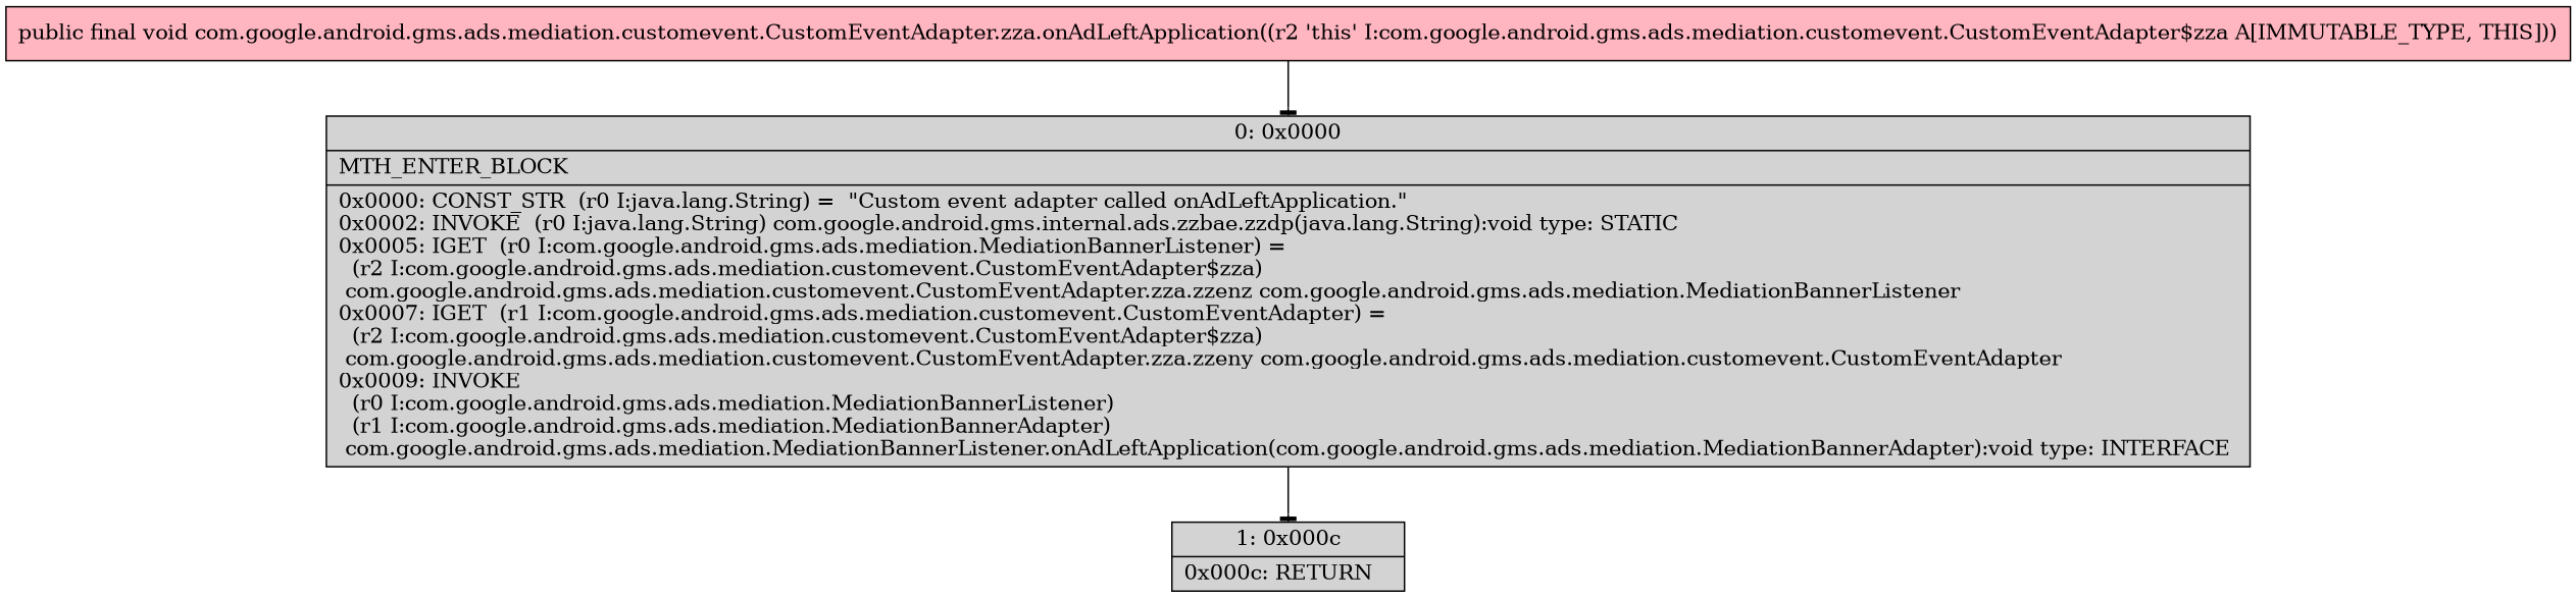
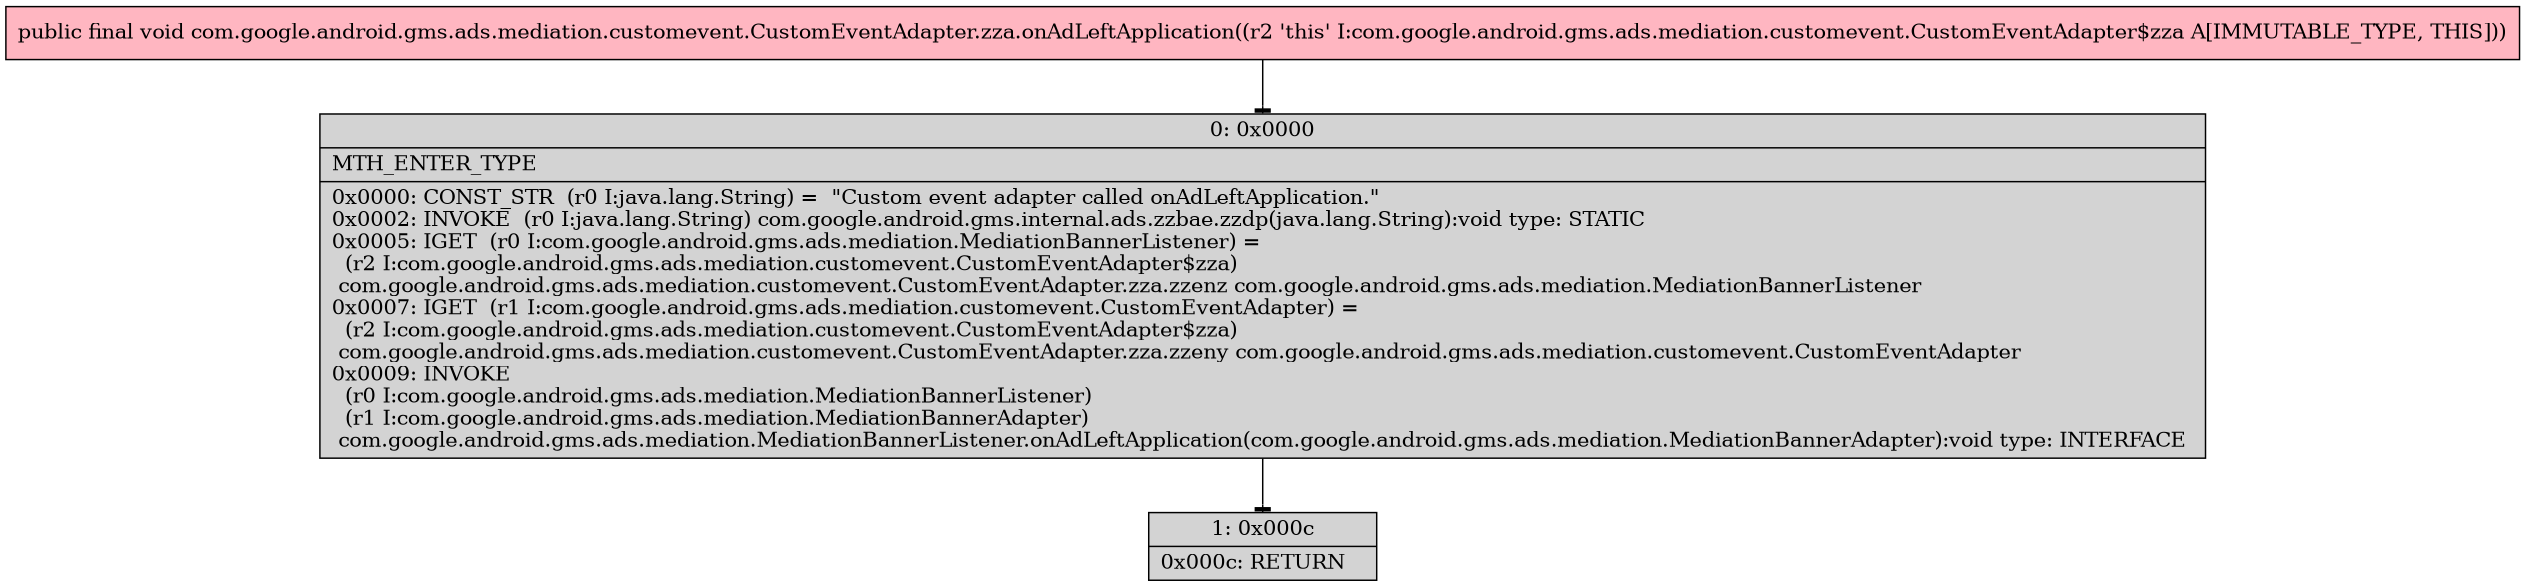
  digraph {
    node [shape=record style=filled fillcolor=lightgrey]
    edge [style=solid arrowhead=tee]
-   n1 [label="{0\:\ 0x0000|MTH_ENTER_BLOCK\l|0x0000: CONST_STR  (r0 I:java.lang.String) =  \"Custom event adapter called onAdLeftApplication.\" \l0x0002: INVOKE  (r0 I:java.lang.String) com.google.android.gms.internal.ads.zzbae.zzdp(java.lang.String):void type: STATIC \l0x0005: IGET  (r0 I:com.google.android.gms.ads.mediation.MediationBannerListener) = \l  (r2 I:com.google.android.gms.ads.mediation.customevent.CustomEventAdapter$zza)\l com.google.android.gms.ads.mediation.customevent.CustomEventAdapter.zza.zzenz com.google.android.gms.ads.mediation.MediationBannerListener \l0x0007: IGET  (r1 I:com.google.android.gms.ads.mediation.customevent.CustomEventAdapter) = \l  (r2 I:com.google.android.gms.ads.mediation.customevent.CustomEventAdapter$zza)\l com.google.android.gms.ads.mediation.customevent.CustomEventAdapter.zza.zzeny com.google.android.gms.ads.mediation.customevent.CustomEventAdapter \l0x0009: INVOKE  \l  (r0 I:com.google.android.gms.ads.mediation.MediationBannerListener)\l  (r1 I:com.google.android.gms.ads.mediation.MediationBannerAdapter)\l com.google.android.gms.ads.mediation.MediationBannerListener.onAdLeftApplication(com.google.android.gms.ads.mediation.MediationBannerAdapter):void type: INTERFACE \l}"]
+   n1 [label="{0\:\ 0x0000|MTH_ENTER_TYPE\l|0x0000: CONST_STR  (r0 I:java.lang.String) =  \"Custom event adapter called onAdLeftApplication.\" \l0x0002: INVOKE  (r0 I:java.lang.String) com.google.android.gms.internal.ads.zzbae.zzdp(java.lang.String):void type: STATIC \l0x0005: IGET  (r0 I:com.google.android.gms.ads.mediation.MediationBannerListener) = \l  (r2 I:com.google.android.gms.ads.mediation.customevent.CustomEventAdapter$zza)\l com.google.android.gms.ads.mediation.customevent.CustomEventAdapter.zza.zzenz com.google.android.gms.ads.mediation.MediationBannerListener \l0x0007: IGET  (r1 I:com.google.android.gms.ads.mediation.customevent.CustomEventAdapter) = \l  (r2 I:com.google.android.gms.ads.mediation.customevent.CustomEventAdapter$zza)\l com.google.android.gms.ads.mediation.customevent.CustomEventAdapter.zza.zzeny com.google.android.gms.ads.mediation.customevent.CustomEventAdapter \l0x0009: INVOKE  \l  (r0 I:com.google.android.gms.ads.mediation.MediationBannerListener)\l  (r1 I:com.google.android.gms.ads.mediation.MediationBannerAdapter)\l com.google.android.gms.ads.mediation.MediationBannerListener.onAdLeftApplication(com.google.android.gms.ads.mediation.MediationBannerAdapter):void type: INTERFACE \l}"]
    n2 [label="{1\:\ 0x000c|0x000c: RETURN   \l}"]
    n3 [label="{public final void com.google.android.gms.ads.mediation.customevent.CustomEventAdapter.zza.onAdLeftApplication((r2 'this' I:com.google.android.gms.ads.mediation.customevent.CustomEventAdapter$zza A[IMMUTABLE_TYPE, THIS])) }" fillcolor=lightpink]
    n1 -> n2
    n3 -> n1
  }
